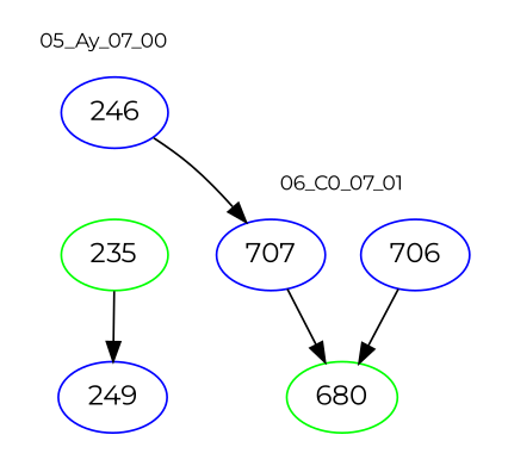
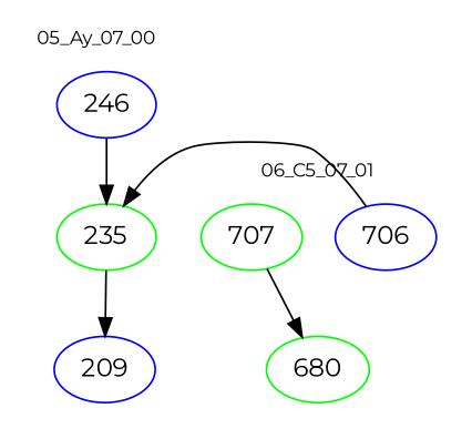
  digraph {
    fontname=Montserrat
    node [color=blue fontname=Montserrat]
    edge [color=black fontname=Montserrat]
    n1 [label=246]
    n2 [color=green label=235]
-   n3 [label=249]
+   n3 [label=209]
    n4 [label=706]
    n5 [color=green label=680]
-   n6 [label=707]
+   n6 [color=green label=707]
    subgraph cluster_1 {
      color=white
      fontsize=10
      label="05_Ay_07_00"
      n1
      n2
      n3
    }
    subgraph cluster_2 {
      color=white
      fontsize=10
-     label="06_C0_07_01"
+     label="06_C5_07_01"
      n4
      n5
      n6
    }
-   n1 -> n6
+   n1 -> n2
    n2 -> n3
-   n4 -> n5
+   n4 -> n2
    n6 -> n5
  }
